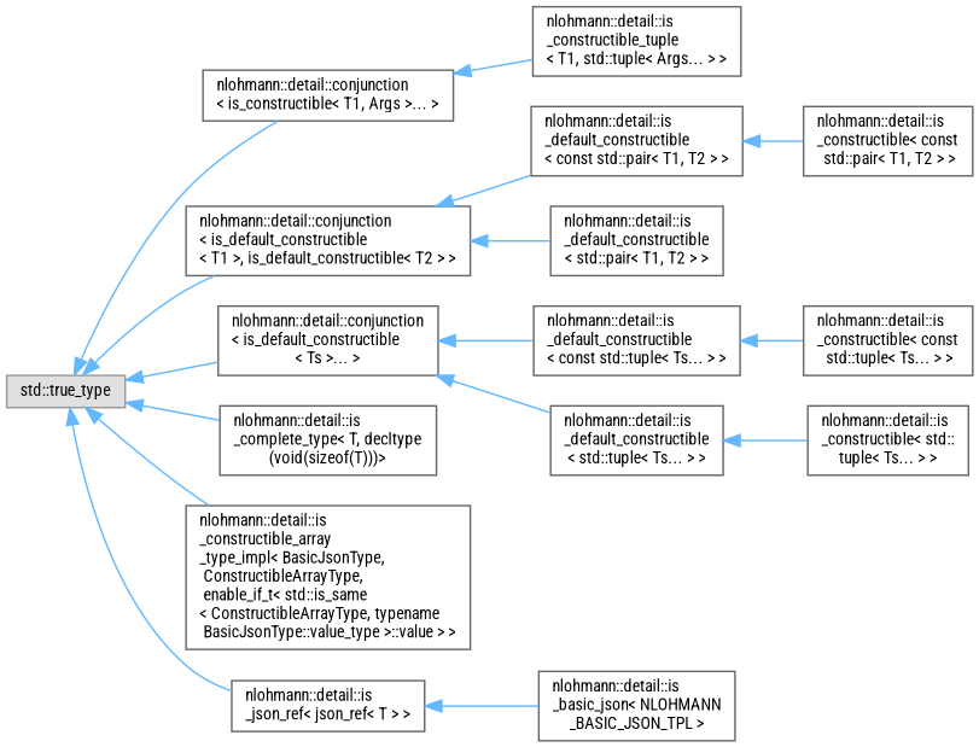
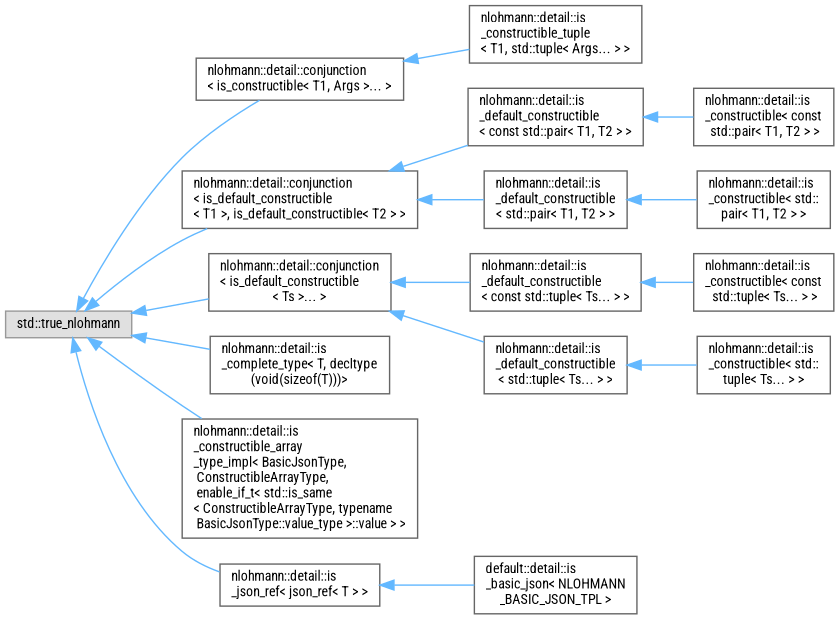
  digraph {
    fontname="Roboto Condensed"
    rankdir=LR
    node [color=grey40 fillcolor=white fontname="Roboto Condensed" fontsize=10 shape=box style=filled]
    edge [color=steelblue1 dir=back fontname="Roboto Condensed" fontsize=10 labelfontname=Helvetica labelfontsize=10 style=solid]
-   n1 [color=grey60 fillcolor="#E0E0E0" height=0.2 label="std::true_type" width=0.4]
+   n1 [color=grey60 fillcolor="#E0E0E0" height=0.2 label="std::true_nlohmann" width=0.4]
    n2 [height=0.2 label="nlohmann::detail::conjunction\l\< is_constructible\< T1, Args \>... \>" width=0.4]
    n3 [height=0.2 label="nlohmann::detail::conjunction\l\< is_default_constructible\l\< T1 \>, is_default_constructible\< T2 \> \>" width=0.4]
    n4 [height=0.2 label="nlohmann::detail::conjunction\l\< is_default_constructible\l\< Ts \>... \>" width=0.4]
    n5 [height=0.2 label="nlohmann::detail::is\l_complete_type\< T, decltype\l(void(sizeof(T)))\>" width=0.4]
    n6 [height=0.2 label="nlohmann::detail::is\l_constructible_array\l_type_impl\< BasicJsonType,\l ConstructibleArrayType,\l enable_if_t\< std::is_same\l\< ConstructibleArrayType, typename\l BasicJsonType::value_type \>::value \> \>" width=0.4]
    n7 [height=0.2 label="nlohmann::detail::is\l_json_ref\< json_ref\< T \> \>" width=0.4]
    n8 [height=0.2 label="nlohmann::detail::is\l_constructible_tuple\l\< T1, std::tuple\< Args... \> \>" width=0.4]
    n9 [height=0.2 label="nlohmann::detail::is\l_default_constructible\l\< const std::pair\< T1, T2 \> \>" width=0.4]
    n10 [height=0.2 label="nlohmann::detail::is\l_default_constructible\l\< std::pair\< T1, T2 \> \>" width=0.4]
    n11 [height=0.2 label="nlohmann::detail::is\l_default_constructible\l\< const std::tuple\< Ts... \> \>" width=0.4]
    n12 [height=0.2 label="nlohmann::detail::is\l_default_constructible\l\< std::tuple\< Ts... \> \>" width=0.4]
-   n13 [height=0.2 label="nlohmann::detail::is\l_basic_json\< NLOHMANN\l_BASIC_JSON_TPL \>" width=0.4]
+   n13 [height=0.2 label="default::detail::is\l_basic_json\< NLOHMANN\l_BASIC_JSON_TPL \>" width=0.4]
    n14 [height=0.2 label="nlohmann::detail::is\l_constructible\< const\l std::pair\< T1, T2 \> \>" width=0.4]
+   n15 [height=0.2 label="nlohmann::detail::is\l_constructible\< std::\lpair\< T1, T2 \> \>" width=0.4]
    n16 [height=0.2 label="nlohmann::detail::is\l_constructible\< const\l std::tuple\< Ts... \> \>" width=0.4]
    n17 [height=0.2 label="nlohmann::detail::is\l_constructible\< std::\ltuple\< Ts... \> \>" width=0.4]
    n1 -> n2
    n1 -> n3
    n1 -> n4
    n1 -> n5
    n1 -> n6
    n1 -> n7
    n2 -> n8
    n3 -> n9
    n3 -> n10
    n4 -> n11
    n4 -> n12
    n7 -> n13
    n9 -> n14
+   n10 -> n15
    n11 -> n16
    n12 -> n17
  }
